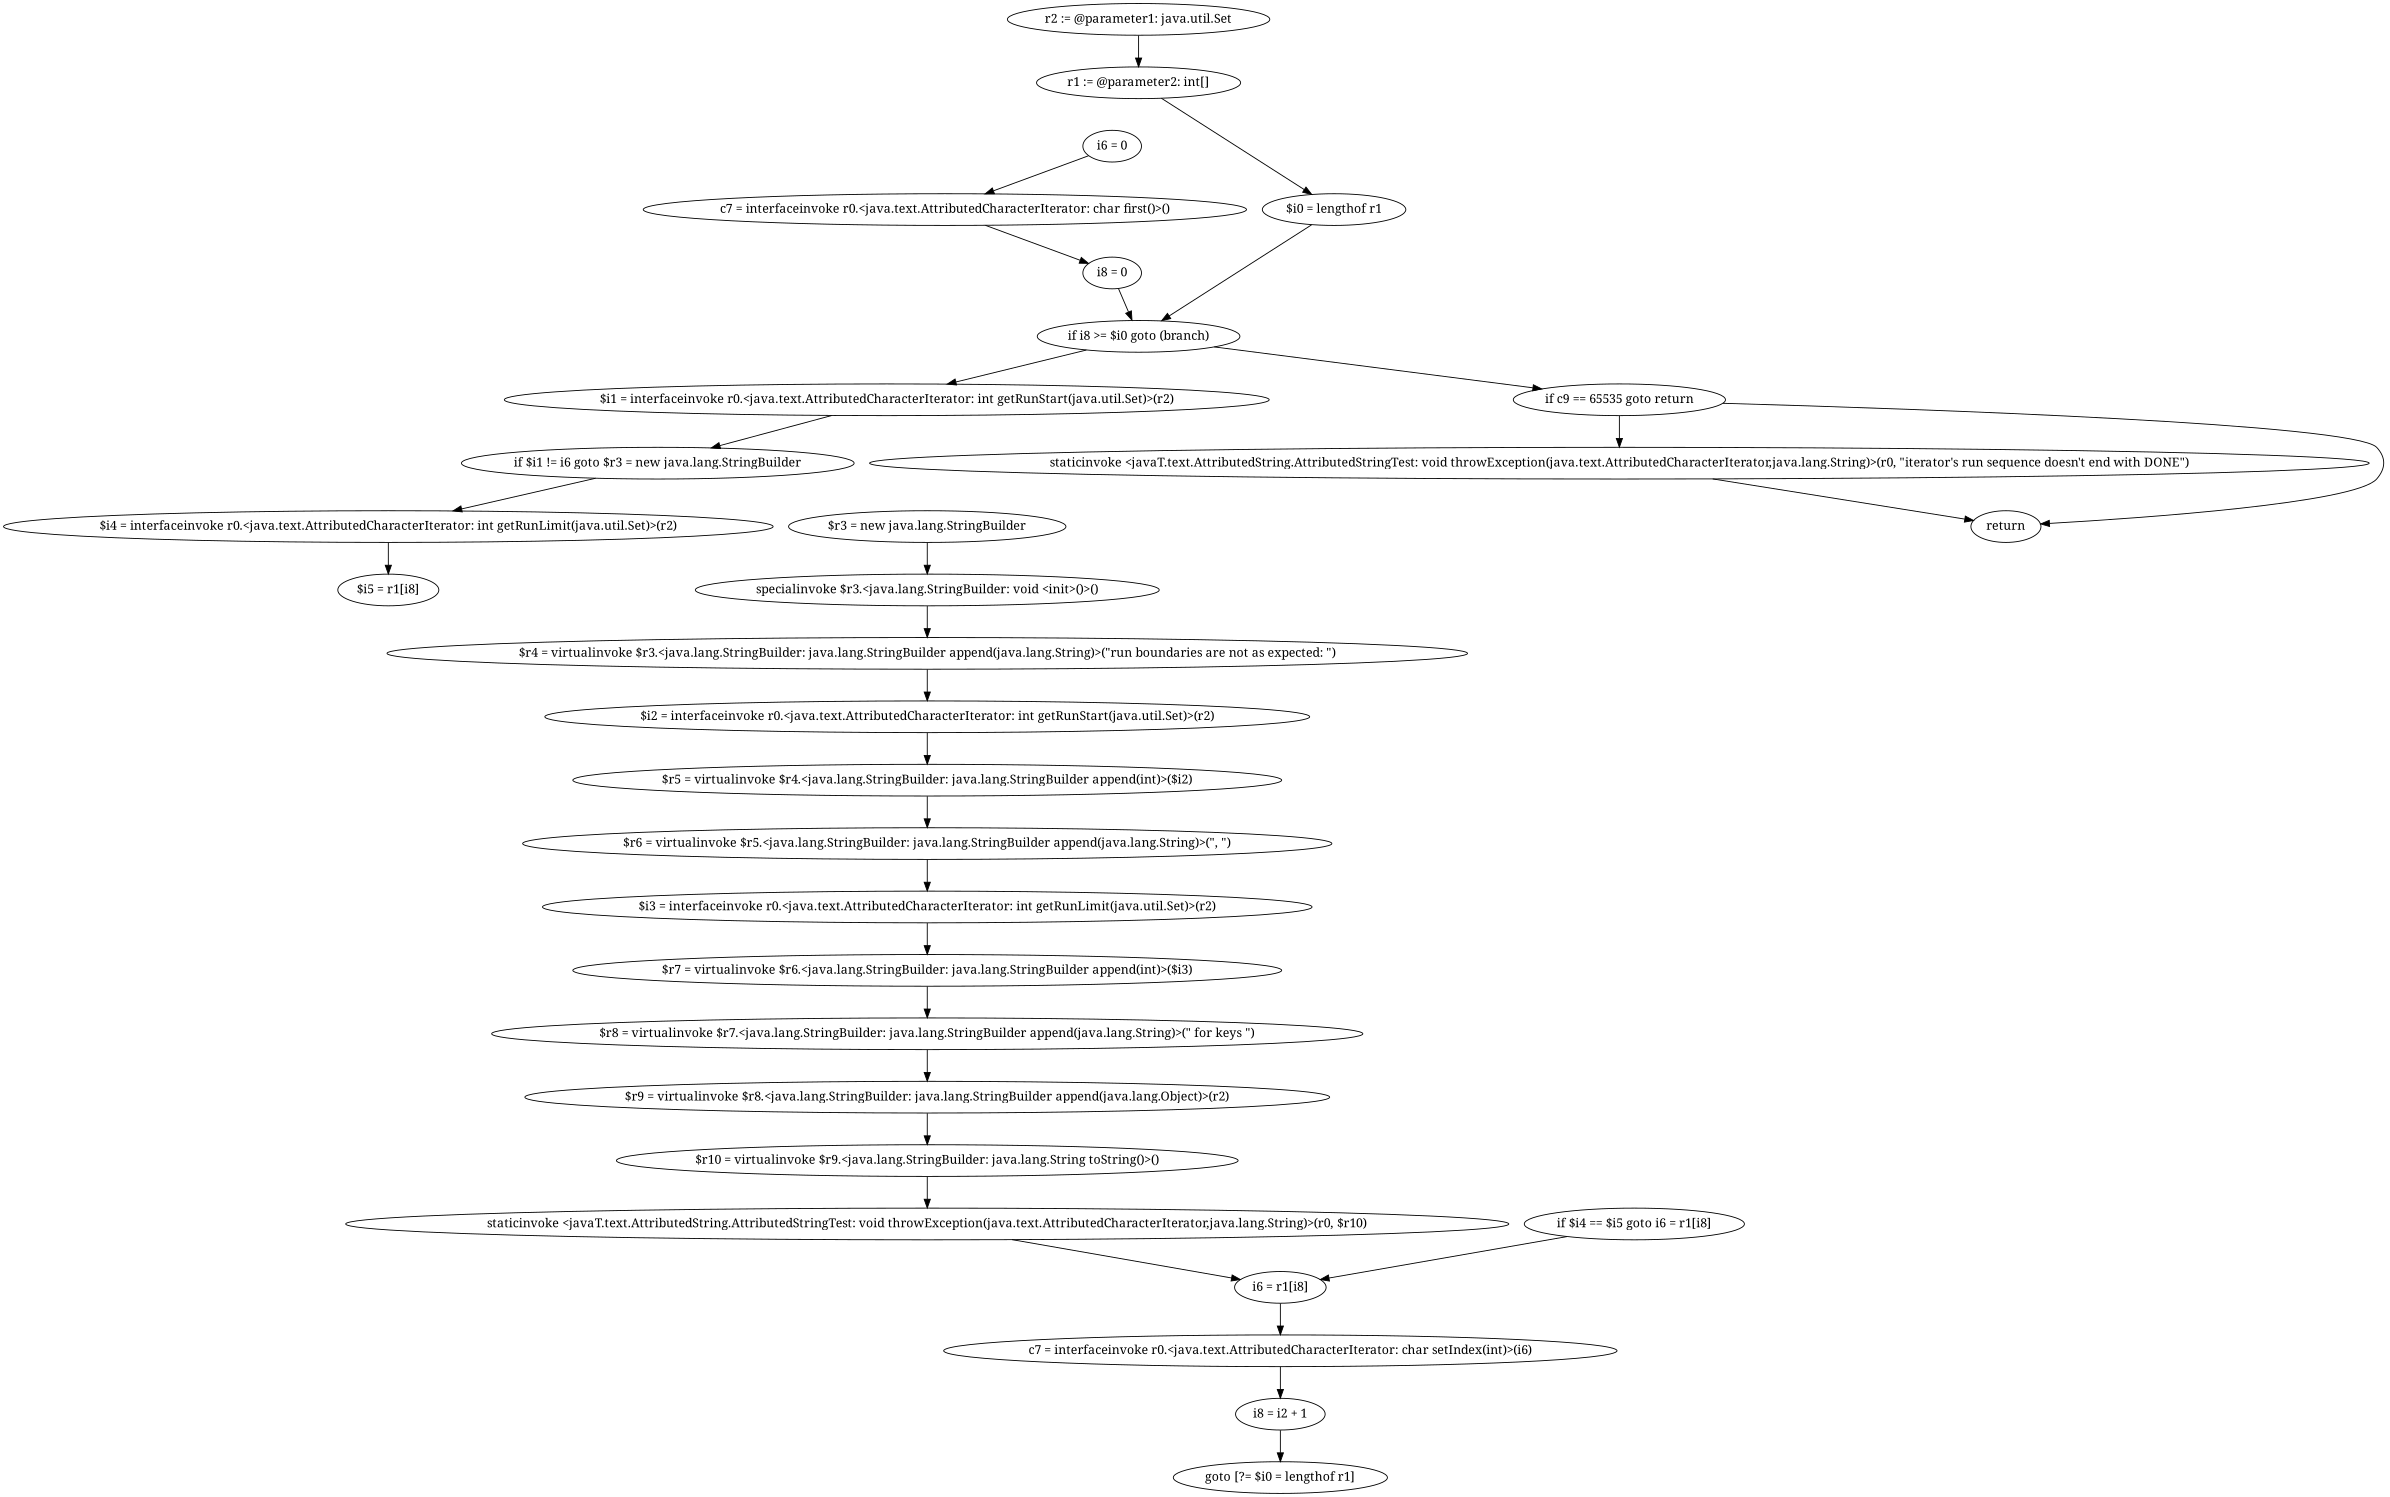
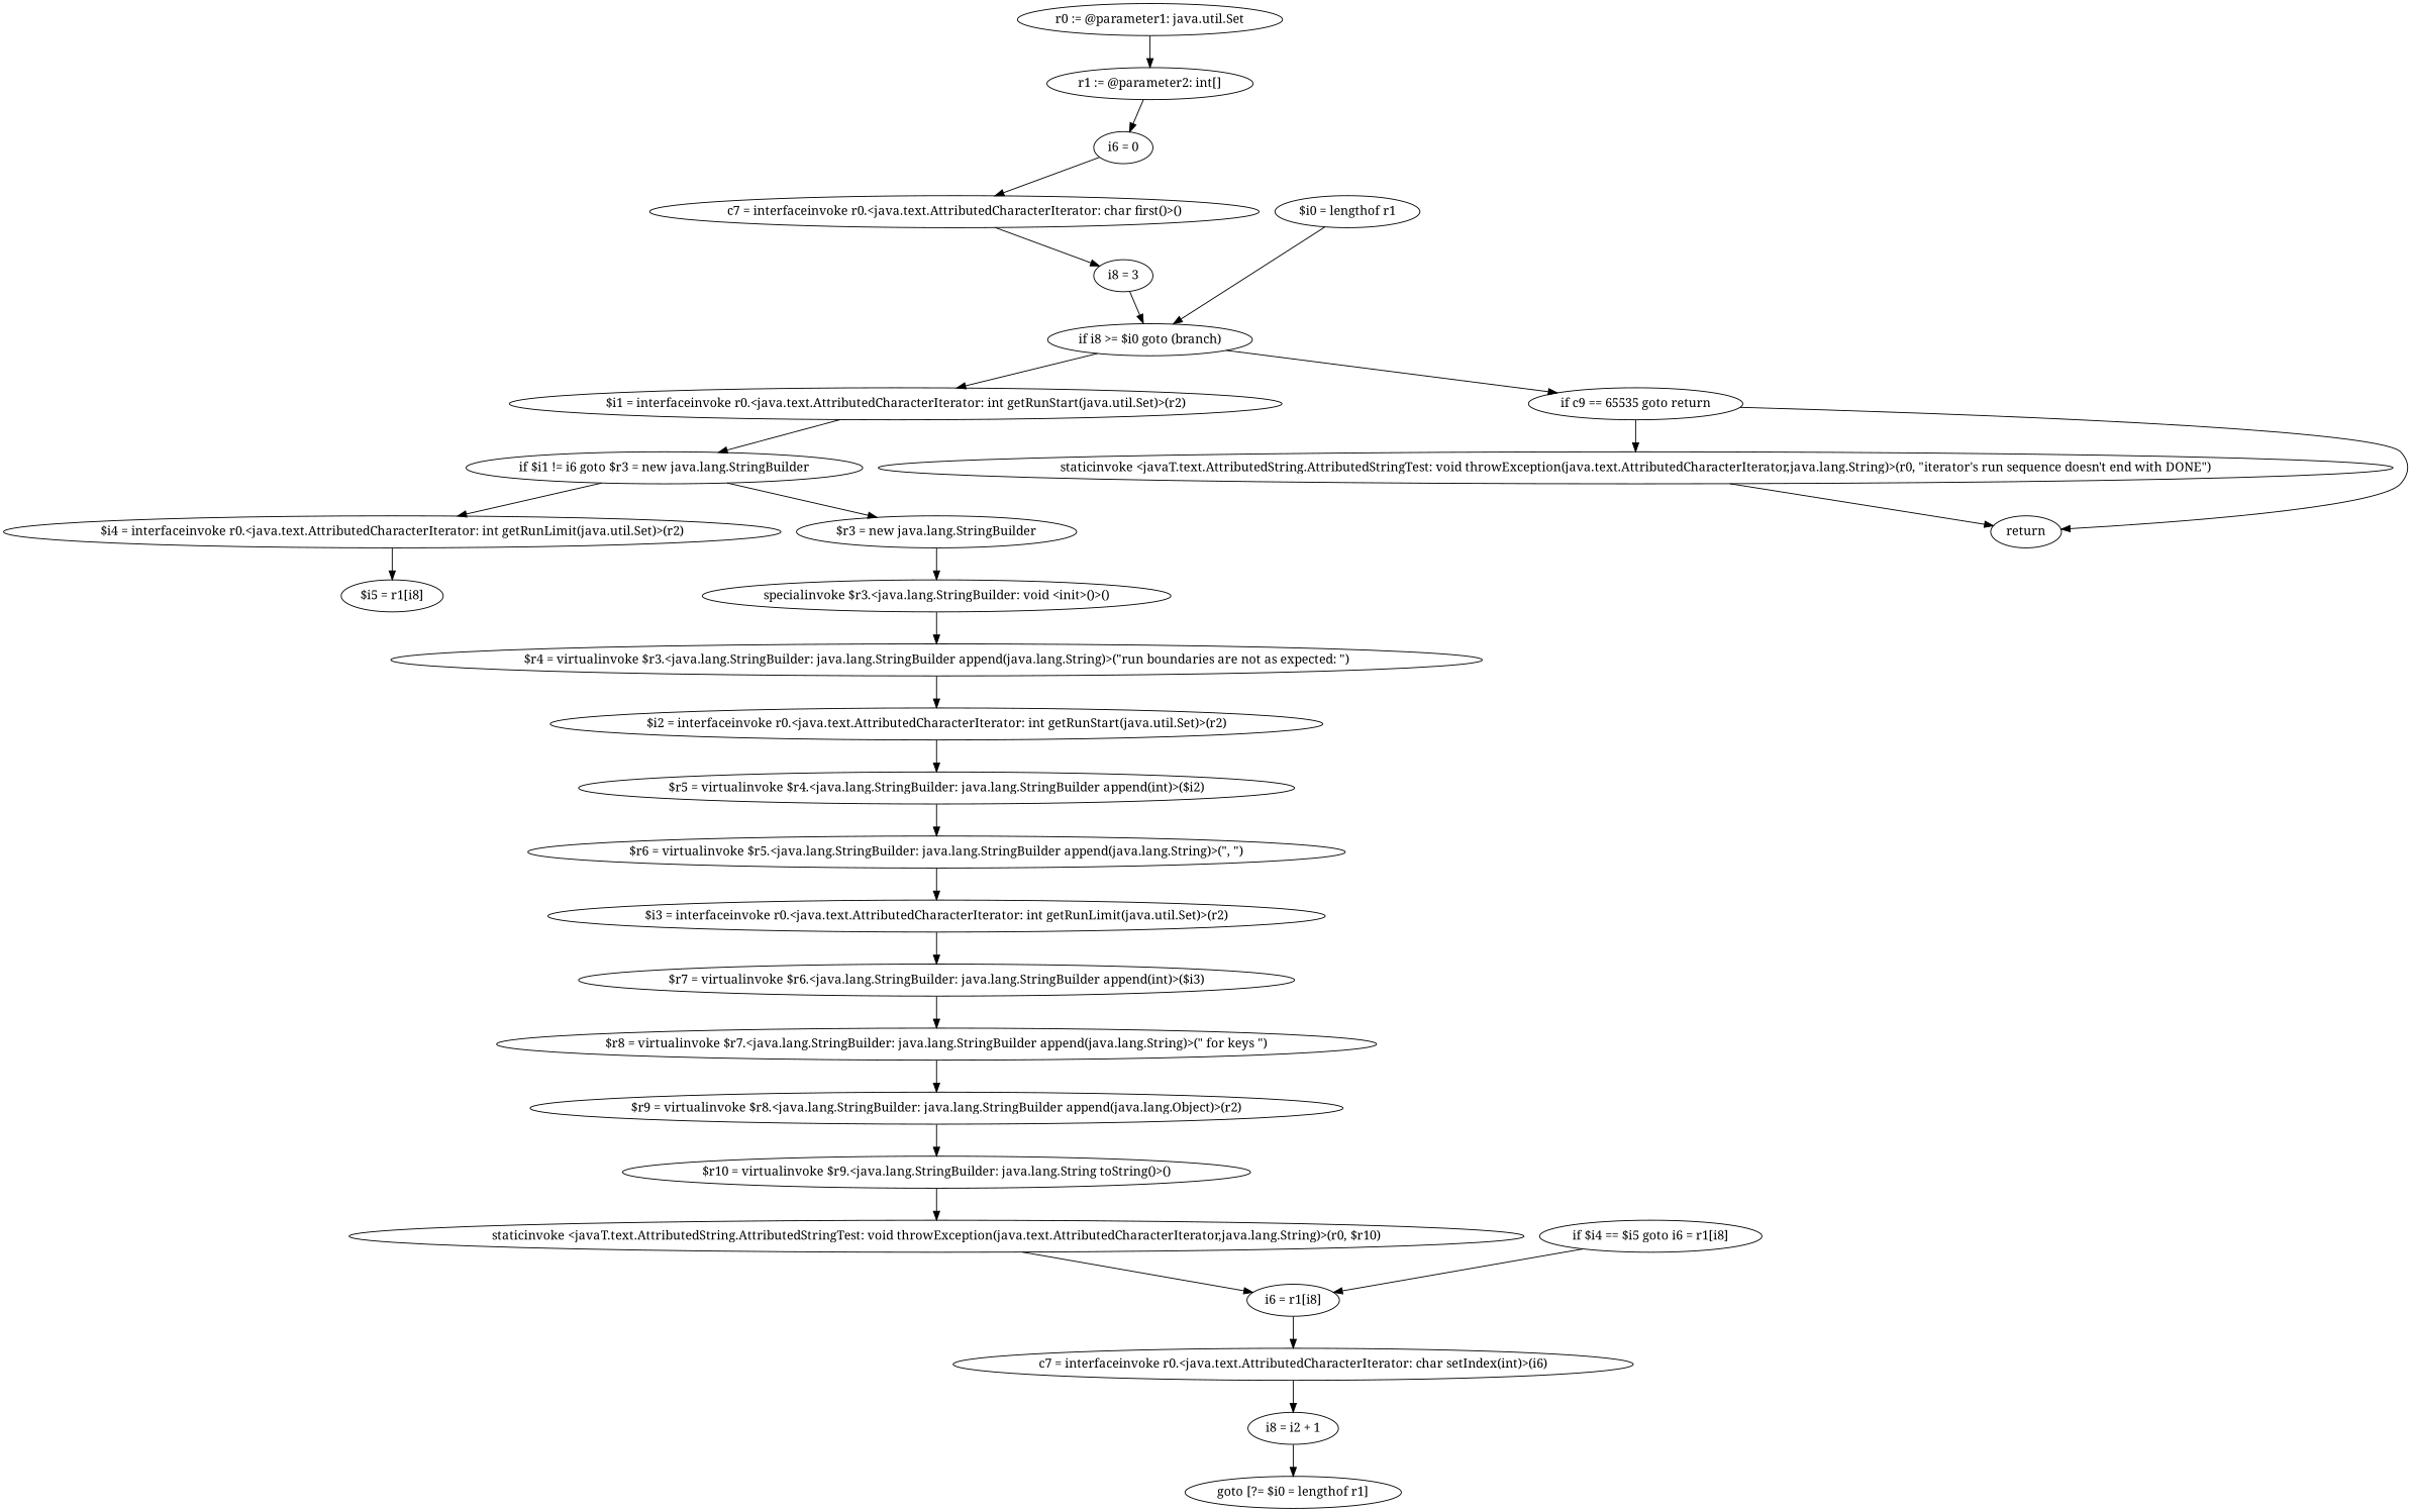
  digraph {
    fontname="Noto Serif"
    node [fontname="Noto Serif"]
    edge [fontname="Noto Serif"]
-   "r2 := @parameter1: java.util.Set"
+   "r2 := @parameter1: java.util.Set" [label="r0 := @parameter1: java.util.Set"]
    "r1 := @parameter2: int[]"
    "i6 = 0"
    "c7 = interfaceinvoke r0.<java.text.AttributedCharacterIterator: char first()>()"
-   "i8 = 0"
+   "i8 = 0" [label="i8 = 3"]
    "if i8 >= $i0 goto (branch)"
    "$i0 = lengthof r1"
    "$i1 = interfaceinvoke r0.<java.text.AttributedCharacterIterator: int getRunStart(java.util.Set)>(r2)"
    n9 [label="if c9 == 65535 goto return"]
    "if $i1 != i6 goto $r3 = new java.lang.StringBuilder"
    "staticinvoke <javaT.text.AttributedString.AttributedStringTest: void throwException(java.text.AttributedCharacterIterator,java.lang.String)>(r0, \"iterator\'s run sequence doesn\'t end with DONE\")"
    return
    "$i4 = interfaceinvoke r0.<java.text.AttributedCharacterIterator: int getRunLimit(java.util.Set)>(r2)"
    "$r3 = new java.lang.StringBuilder"
    "$i5 = r1[i8]"
    "specialinvoke $r3.<java.lang.StringBuilder: void <init>()>()"
    "if $i4 == $i5 goto i6 = r1[i8]"
    "i6 = r1[i8]"
    "c7 = interfaceinvoke r0.<java.text.AttributedCharacterIterator: char setIndex(int)>(i6)"
    "$r4 = virtualinvoke $r3.<java.lang.StringBuilder: java.lang.StringBuilder append(java.lang.String)>(\"run boundaries are not as expected: \")"
    "$i2 = interfaceinvoke r0.<java.text.AttributedCharacterIterator: int getRunStart(java.util.Set)>(r2)"
    "$r5 = virtualinvoke $r4.<java.lang.StringBuilder: java.lang.StringBuilder append(int)>($i2)"
    "$r6 = virtualinvoke $r5.<java.lang.StringBuilder: java.lang.StringBuilder append(java.lang.String)>(\", \")"
    "$i3 = interfaceinvoke r0.<java.text.AttributedCharacterIterator: int getRunLimit(java.util.Set)>(r2)"
    "$r7 = virtualinvoke $r6.<java.lang.StringBuilder: java.lang.StringBuilder append(int)>($i3)"
    "$r8 = virtualinvoke $r7.<java.lang.StringBuilder: java.lang.StringBuilder append(java.lang.String)>(\" for keys \")"
    "$r9 = virtualinvoke $r8.<java.lang.StringBuilder: java.lang.StringBuilder append(java.lang.Object)>(r2)"
    "$r10 = virtualinvoke $r9.<java.lang.StringBuilder: java.lang.String toString()>()"
    "staticinvoke <javaT.text.AttributedString.AttributedStringTest: void throwException(java.text.AttributedCharacterIterator,java.lang.String)>(r0, $r10)"
    n30 [label="i8 = i2 + 1"]
    "goto [?= $i0 = lengthof r1]"
    "r2 := @parameter1: java.util.Set" -> "r1 := @parameter2: int[]"
-   "r1 := @parameter2: int[]" -> "$i0 = lengthof r1"
+   "r1 := @parameter2: int[]" -> "i6 = 0"
    "i6 = 0" -> "c7 = interfaceinvoke r0.<java.text.AttributedCharacterIterator: char first()>()"
    "c7 = interfaceinvoke r0.<java.text.AttributedCharacterIterator: char first()>()" -> "i8 = 0"
    "i8 = 0" -> "if i8 >= $i0 goto (branch)"
    "if i8 >= $i0 goto (branch)" -> "$i1 = interfaceinvoke r0.<java.text.AttributedCharacterIterator: int getRunStart(java.util.Set)>(r2)"
    "if i8 >= $i0 goto (branch)" -> n9
    "$i0 = lengthof r1" -> "if i8 >= $i0 goto (branch)"
    "$i1 = interfaceinvoke r0.<java.text.AttributedCharacterIterator: int getRunStart(java.util.Set)>(r2)" -> "if $i1 != i6 goto $r3 = new java.lang.StringBuilder"
    n9 -> "staticinvoke <javaT.text.AttributedString.AttributedStringTest: void throwException(java.text.AttributedCharacterIterator,java.lang.String)>(r0, \"iterator\'s run sequence doesn\'t end with DONE\")"
    n9 -> return
    "if $i1 != i6 goto $r3 = new java.lang.StringBuilder" -> "$i4 = interfaceinvoke r0.<java.text.AttributedCharacterIterator: int getRunLimit(java.util.Set)>(r2)"
+   "if $i1 != i6 goto $r3 = new java.lang.StringBuilder" -> "$r3 = new java.lang.StringBuilder"
    "staticinvoke <javaT.text.AttributedString.AttributedStringTest: void throwException(java.text.AttributedCharacterIterator,java.lang.String)>(r0, \"iterator\'s run sequence doesn\'t end with DONE\")" -> return
    "$i4 = interfaceinvoke r0.<java.text.AttributedCharacterIterator: int getRunLimit(java.util.Set)>(r2)" -> "$i5 = r1[i8]"
    "$r3 = new java.lang.StringBuilder" -> "specialinvoke $r3.<java.lang.StringBuilder: void <init>()>()"
    "specialinvoke $r3.<java.lang.StringBuilder: void <init>()>()" -> "$r4 = virtualinvoke $r3.<java.lang.StringBuilder: java.lang.StringBuilder append(java.lang.String)>(\"run boundaries are not as expected: \")"
    "if $i4 == $i5 goto i6 = r1[i8]" -> "i6 = r1[i8]"
    "i6 = r1[i8]" -> "c7 = interfaceinvoke r0.<java.text.AttributedCharacterIterator: char setIndex(int)>(i6)"
    "c7 = interfaceinvoke r0.<java.text.AttributedCharacterIterator: char setIndex(int)>(i6)" -> n30
    "$r4 = virtualinvoke $r3.<java.lang.StringBuilder: java.lang.StringBuilder append(java.lang.String)>(\"run boundaries are not as expected: \")" -> "$i2 = interfaceinvoke r0.<java.text.AttributedCharacterIterator: int getRunStart(java.util.Set)>(r2)"
    "$i2 = interfaceinvoke r0.<java.text.AttributedCharacterIterator: int getRunStart(java.util.Set)>(r2)" -> "$r5 = virtualinvoke $r4.<java.lang.StringBuilder: java.lang.StringBuilder append(int)>($i2)"
    "$r5 = virtualinvoke $r4.<java.lang.StringBuilder: java.lang.StringBuilder append(int)>($i2)" -> "$r6 = virtualinvoke $r5.<java.lang.StringBuilder: java.lang.StringBuilder append(java.lang.String)>(\", \")"
    "$r6 = virtualinvoke $r5.<java.lang.StringBuilder: java.lang.StringBuilder append(java.lang.String)>(\", \")" -> "$i3 = interfaceinvoke r0.<java.text.AttributedCharacterIterator: int getRunLimit(java.util.Set)>(r2)"
    "$i3 = interfaceinvoke r0.<java.text.AttributedCharacterIterator: int getRunLimit(java.util.Set)>(r2)" -> "$r7 = virtualinvoke $r6.<java.lang.StringBuilder: java.lang.StringBuilder append(int)>($i3)"
    "$r7 = virtualinvoke $r6.<java.lang.StringBuilder: java.lang.StringBuilder append(int)>($i3)" -> "$r8 = virtualinvoke $r7.<java.lang.StringBuilder: java.lang.StringBuilder append(java.lang.String)>(\" for keys \")"
    "$r8 = virtualinvoke $r7.<java.lang.StringBuilder: java.lang.StringBuilder append(java.lang.String)>(\" for keys \")" -> "$r9 = virtualinvoke $r8.<java.lang.StringBuilder: java.lang.StringBuilder append(java.lang.Object)>(r2)"
    "$r9 = virtualinvoke $r8.<java.lang.StringBuilder: java.lang.StringBuilder append(java.lang.Object)>(r2)" -> "$r10 = virtualinvoke $r9.<java.lang.StringBuilder: java.lang.String toString()>()"
    "$r10 = virtualinvoke $r9.<java.lang.StringBuilder: java.lang.String toString()>()" -> "staticinvoke <javaT.text.AttributedString.AttributedStringTest: void throwException(java.text.AttributedCharacterIterator,java.lang.String)>(r0, $r10)"
    "staticinvoke <javaT.text.AttributedString.AttributedStringTest: void throwException(java.text.AttributedCharacterIterator,java.lang.String)>(r0, $r10)" -> "i6 = r1[i8]"
    n30 -> "goto [?= $i0 = lengthof r1]"
  }
